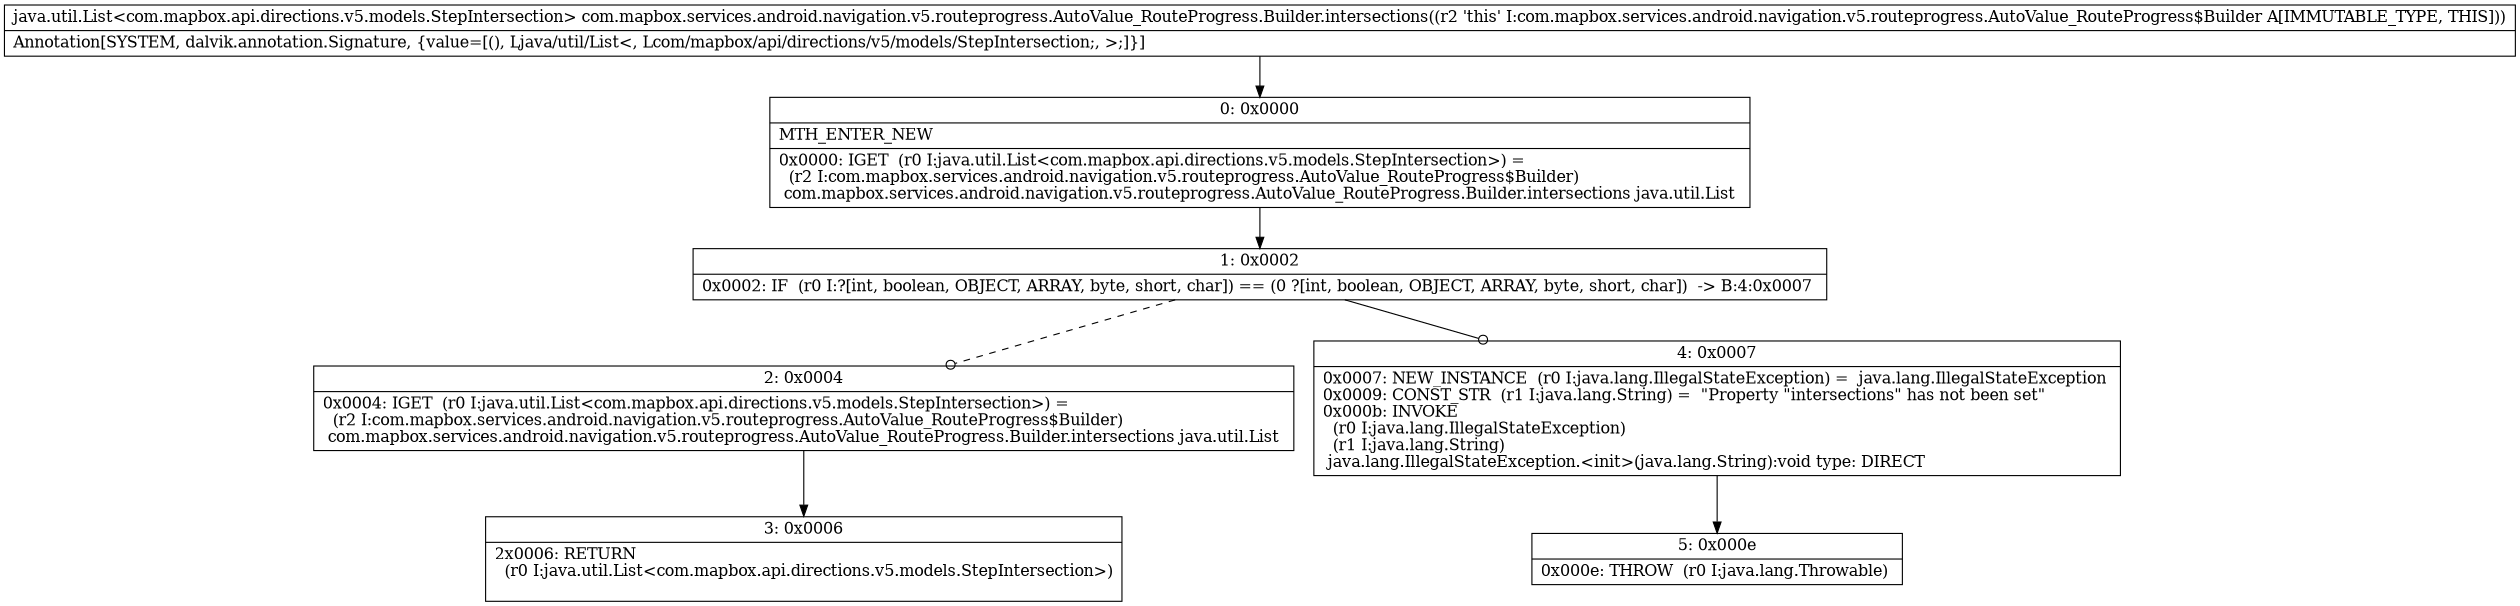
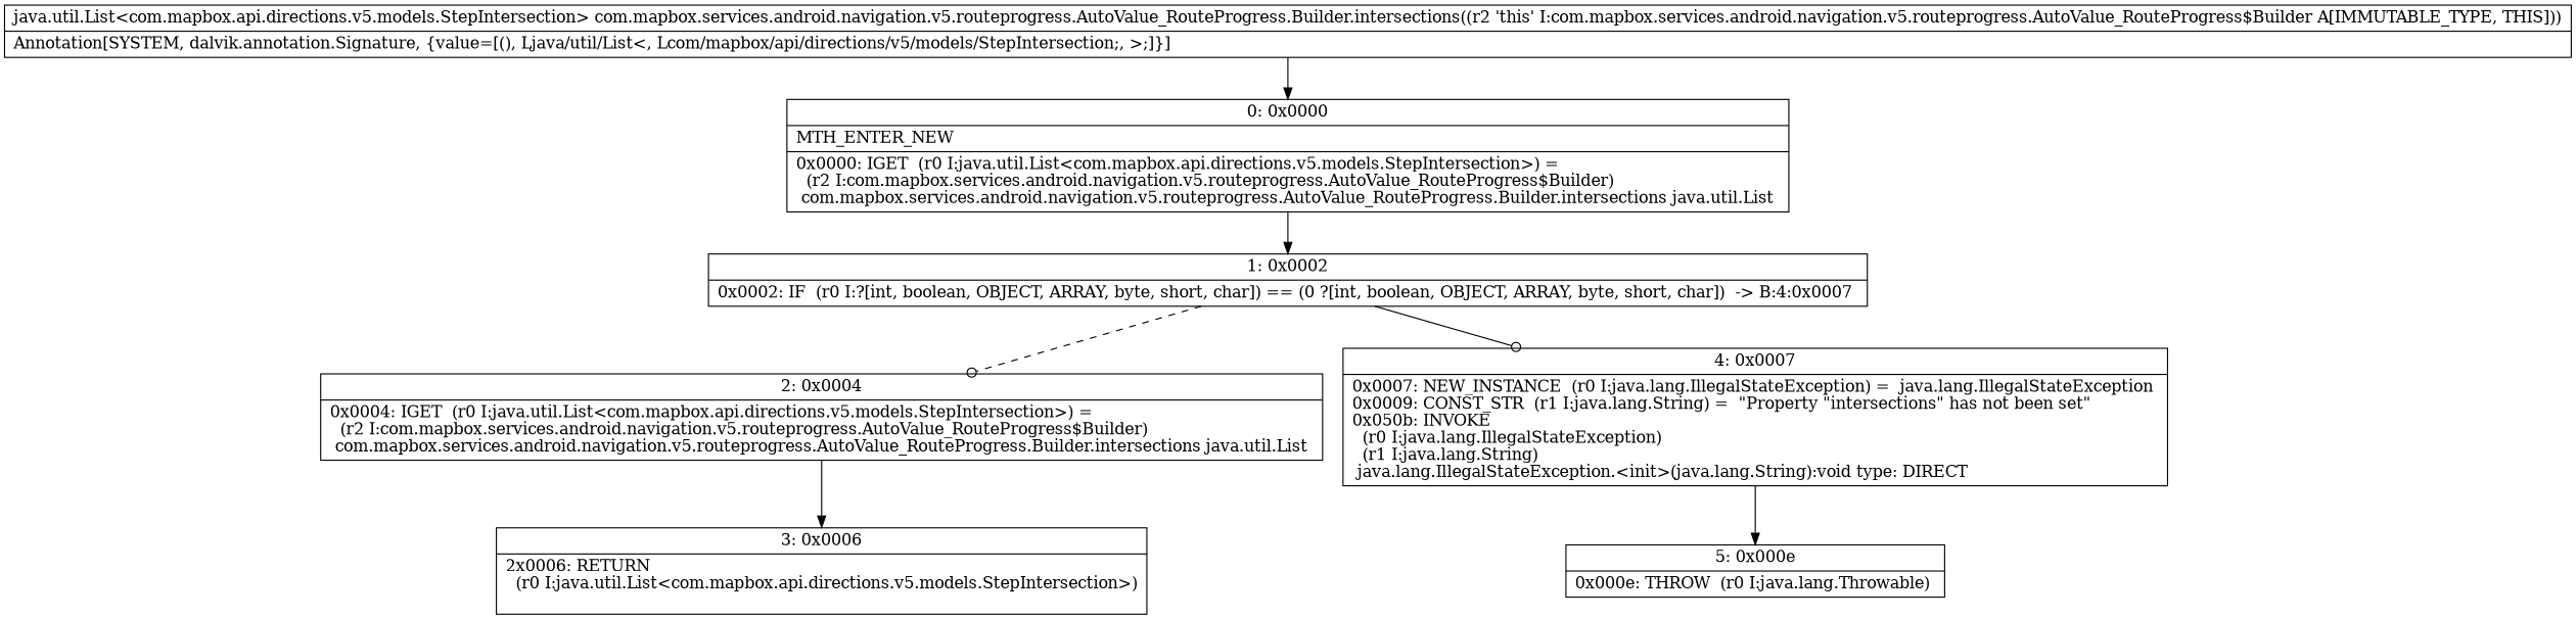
  digraph {
    node [shape=record]
    edge [arrowhead=normal]
    n1 [label="{0\:\ 0x0000|MTH_ENTER_NEW\l|0x0000: IGET  (r0 I:java.util.List\<com.mapbox.api.directions.v5.models.StepIntersection\>) = \l  (r2 I:com.mapbox.services.android.navigation.v5.routeprogress.AutoValue_RouteProgress$Builder)\l com.mapbox.services.android.navigation.v5.routeprogress.AutoValue_RouteProgress.Builder.intersections java.util.List \l}"]
    n2 [label="{1\:\ 0x0002|0x0002: IF  (r0 I:?[int, boolean, OBJECT, ARRAY, byte, short, char]) == (0 ?[int, boolean, OBJECT, ARRAY, byte, short, char])  \-\> B:4:0x0007 \l}"]
    n3 [label="{2\:\ 0x0004|0x0004: IGET  (r0 I:java.util.List\<com.mapbox.api.directions.v5.models.StepIntersection\>) = \l  (r2 I:com.mapbox.services.android.navigation.v5.routeprogress.AutoValue_RouteProgress$Builder)\l com.mapbox.services.android.navigation.v5.routeprogress.AutoValue_RouteProgress.Builder.intersections java.util.List \l}"]
-   n4 [label="{4\:\ 0x0007|0x0007: NEW_INSTANCE  (r0 I:java.lang.IllegalStateException) =  java.lang.IllegalStateException \l0x0009: CONST_STR  (r1 I:java.lang.String) =  \"Property \"intersections\" has not been set\" \l0x000b: INVOKE  \l  (r0 I:java.lang.IllegalStateException)\l  (r1 I:java.lang.String)\l java.lang.IllegalStateException.\<init\>(java.lang.String):void type: DIRECT \l}"]
+   n4 [label="{4\:\ 0x0007|0x0007: NEW_INSTANCE  (r0 I:java.lang.IllegalStateException) =  java.lang.IllegalStateException \l0x0009: CONST_STR  (r1 I:java.lang.String) =  \"Property \"intersections\" has not been set\" \l0x050b: INVOKE  \l  (r0 I:java.lang.IllegalStateException)\l  (r1 I:java.lang.String)\l java.lang.IllegalStateException.\<init\>(java.lang.String):void type: DIRECT \l}"]
    n5 [label="{3\:\ 0x0006|2x0006: RETURN  \l  (r0 I:java.util.List\<com.mapbox.api.directions.v5.models.StepIntersection\>)\l \l}"]
    n6 [label="{5\:\ 0x000e|0x000e: THROW  (r0 I:java.lang.Throwable) \l}"]
    n7 [label="{java.util.List\<com.mapbox.api.directions.v5.models.StepIntersection\> com.mapbox.services.android.navigation.v5.routeprogress.AutoValue_RouteProgress.Builder.intersections((r2 'this' I:com.mapbox.services.android.navigation.v5.routeprogress.AutoValue_RouteProgress$Builder A[IMMUTABLE_TYPE, THIS]))  | Annotation[SYSTEM, dalvik.annotation.Signature, \{value=[(), Ljava\/util\/List\<, Lcom\/mapbox\/api\/directions\/v5\/models\/StepIntersection;, \>;]\}]\l}"]
    n1 -> n2
    n2 -> n3 [arrowhead=odot style=dashed]
    n2 -> n4 [arrowhead=odot]
    n3 -> n5
    n4 -> n6
    n7 -> n1
  }
